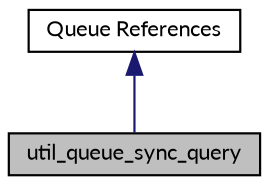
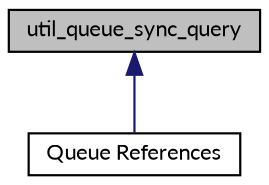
  digraph {
    rankdir=TB
    fontname=Lato
    node [color=black fontname=Lato fontsize=10 shape=record style=filled]
    n1 [fillcolor=grey75 fontcolor=black height=0.2 label=util_queue_sync_query width=0.4]
    n2 [fillcolor=white height=0.2 label="Queue References" width=0.4]
-   n2 -> n1 [color=midnightblue dir=back fontname=Lato fontsize=10 labelfontname=FreeSans labelfontsize=10 shape=plaintext style=solid]
+   n1 -> n2 [color=midnightblue dir=back fontname=Lato fontsize=10 labelfontname=FreeSans labelfontsize=10 shape=plaintext style=solid]
  }
